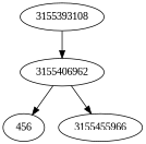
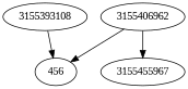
  strict digraph {
    fontname="Liberation Serif"
    node [fontname="Liberation Serif"]
    edge [fontname="Liberation Serif"]
    3155406962
    456
-   3155455967 [label=3155455966]
+   3155455967
    n4 [label=3155393108]
    3155406962 -> 456
    3155406962 -> 3155455967
-   n4 -> 3155406962
+   n4 -> 456
  }
